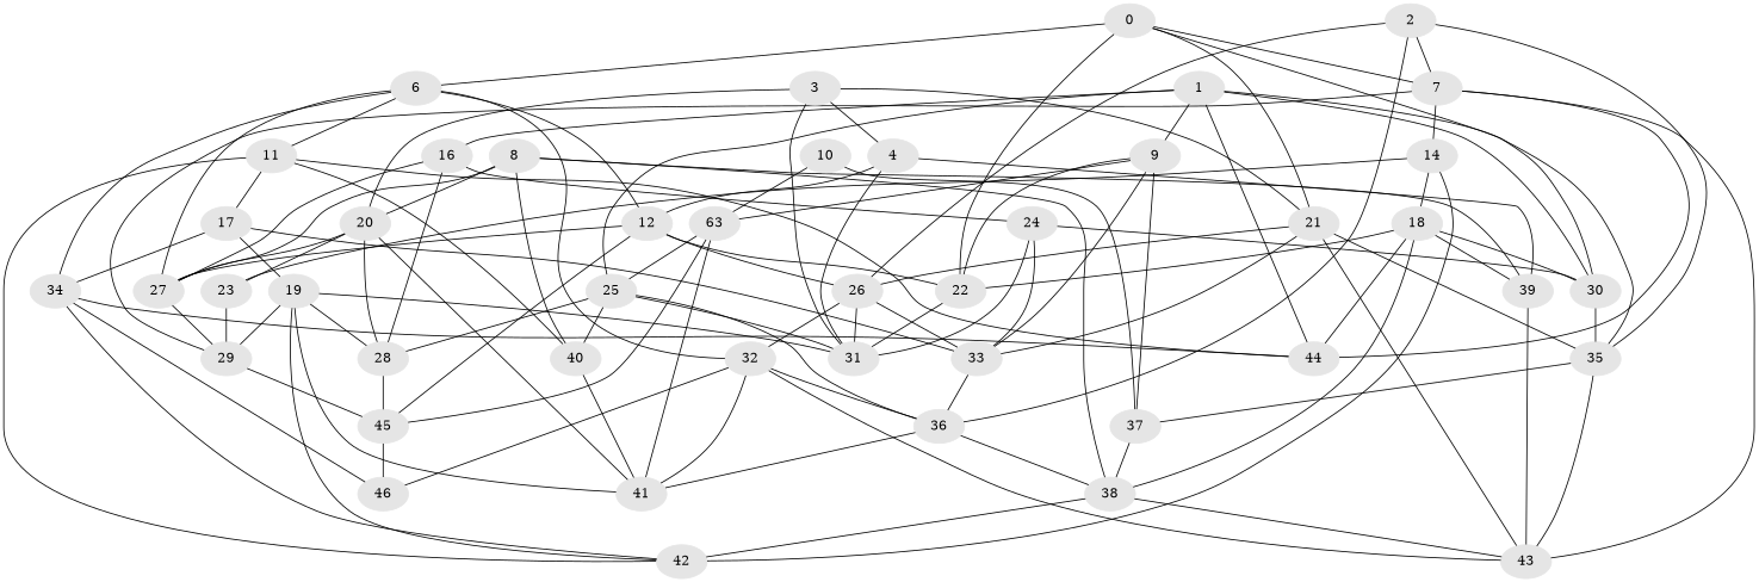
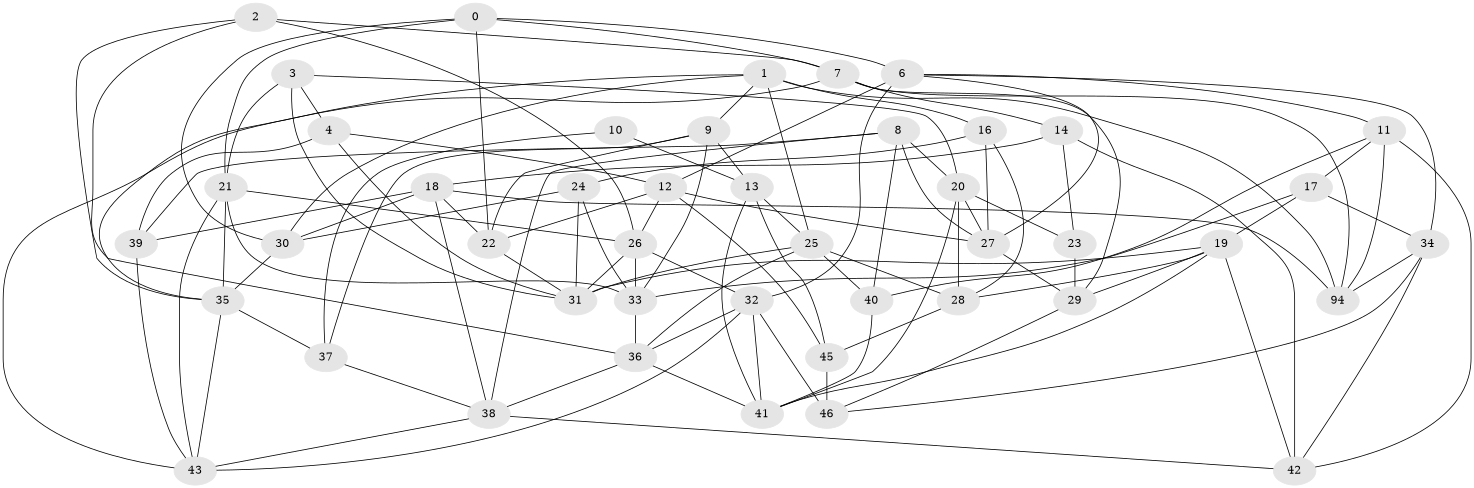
  graph {
    node [color=gray90 style=filled]
    edge [weight=1.0]
    1
    9
    16
    25
    30
    35
-   44
+   44 [label=94]
    22
-   13 [label=63]
+   13
    33
    37
    27
    24
    28
    36
    31
    40
    43
    2
    7
    26
    14
    29
    32
    38
    41
    3
    4
    20
    21
    12
    39
    23
    45
    n35 [label=0]
    6
    11
    34
    17
    42
    46
    18
    8
    10
    19
    1 -- 9
    1 -- 16
    1 -- 25
    1 -- 30
    1 -- 35
    1 -- 44
    9 -- 22
    9 -- 13
    9 -- 33
    9 -- 37
    16 -- 27
    16 -- 24 [weight=2.0]
    16 -- 28
    25 -- 28
    25 -- 36
    25 -- 31
    25 -- 40
    30 -- 35
    35 -- 37
    35 -- 43
    22 -- 31
    13 -- 25
    13 -- 41
    13 -- 45
    33 -- 36
    37 -- 38
    27 -- 29
    24 -- 30 [weight=2.0]
    24 -- 33
    24 -- 31
    28 -- 45
    36 -- 38
    36 -- 41
    40 -- 41
    2 -- 35
    2 -- 36
    2 -- 7
    2 -- 26
    7 -- 44
    7 -- 43
    7 -- 14
    7 -- 29
    26 -- 33
    26 -- 31
    26 -- 32
    14 -- 23 [weight=2.0]
    14 -- 42 [weight=2.0]
    14 -- 18
-   29 -- 45
+   29 -- 46
    32 -- 36
    32 -- 43
    32 -- 41
    32 -- 46
    38 -- 43
    38 -- 42
    3 -- 31
    3 -- 4
    3 -- 20
    3 -- 21
    4 -- 31
    4 -- 12
    4 -- 39 [weight=2.0]
    20 -- 27
    20 -- 28
    20 -- 41
    20 -- 23
    21 -- 35
    21 -- 33
    21 -- 43
    21 -- 26
    12 -- 22
    12 -- 27
    12 -- 26
    12 -- 45
    39 -- 43
    23 -- 29 [weight=2.0]
    45 -- 46 [weight=2.0]
    n35 -- 30
    n35 -- 22 [weight=2.0]
    n35 -- 7
    n35 -- 21
    n35 -- 6
    6 -- 27
    6 -- 32
    6 -- 12
    6 -- 11
    6 -- 34
    11 -- 44
    11 -- 40
    11 -- 17 [weight=2.0]
    11 -- 42
    34 -- 44
    34 -- 42
    34 -- 46
    17 -- 33
    17 -- 34 [weight=2.0]
    17 -- 19
    18 -- 30
    18 -- 44
    18 -- 22
    18 -- 38
    18 -- 39
    8 -- 27
    8 -- 40
    8 -- 38
    8 -- 20
    8 -- 39 [weight=2.0]
    10 -- 13 [weight=2.0]
    10 -- 37 [weight=2.0]
    19 -- 28
    19 -- 31
    19 -- 29
    19 -- 41
    19 -- 42
  }
